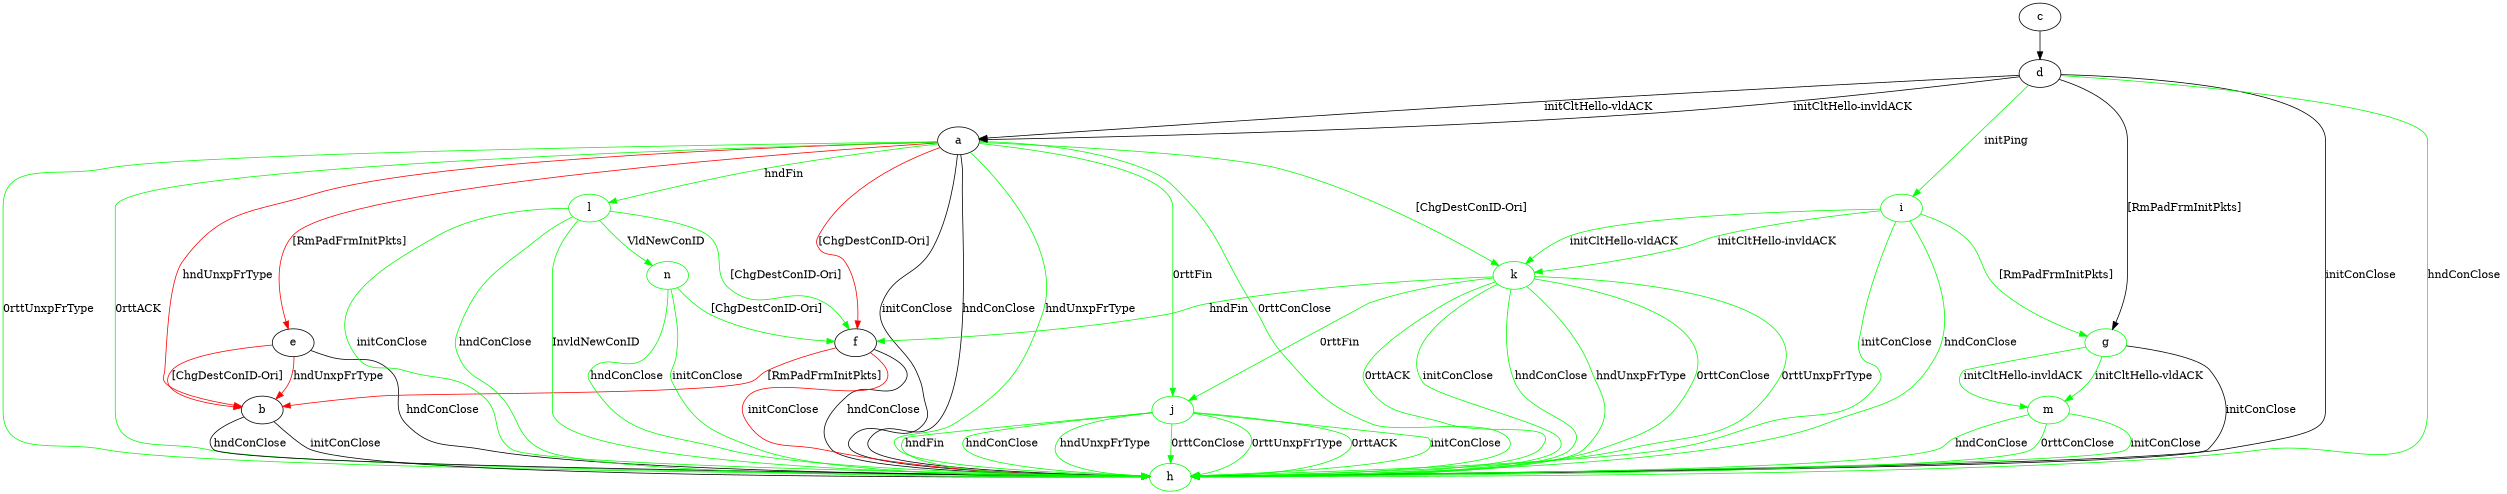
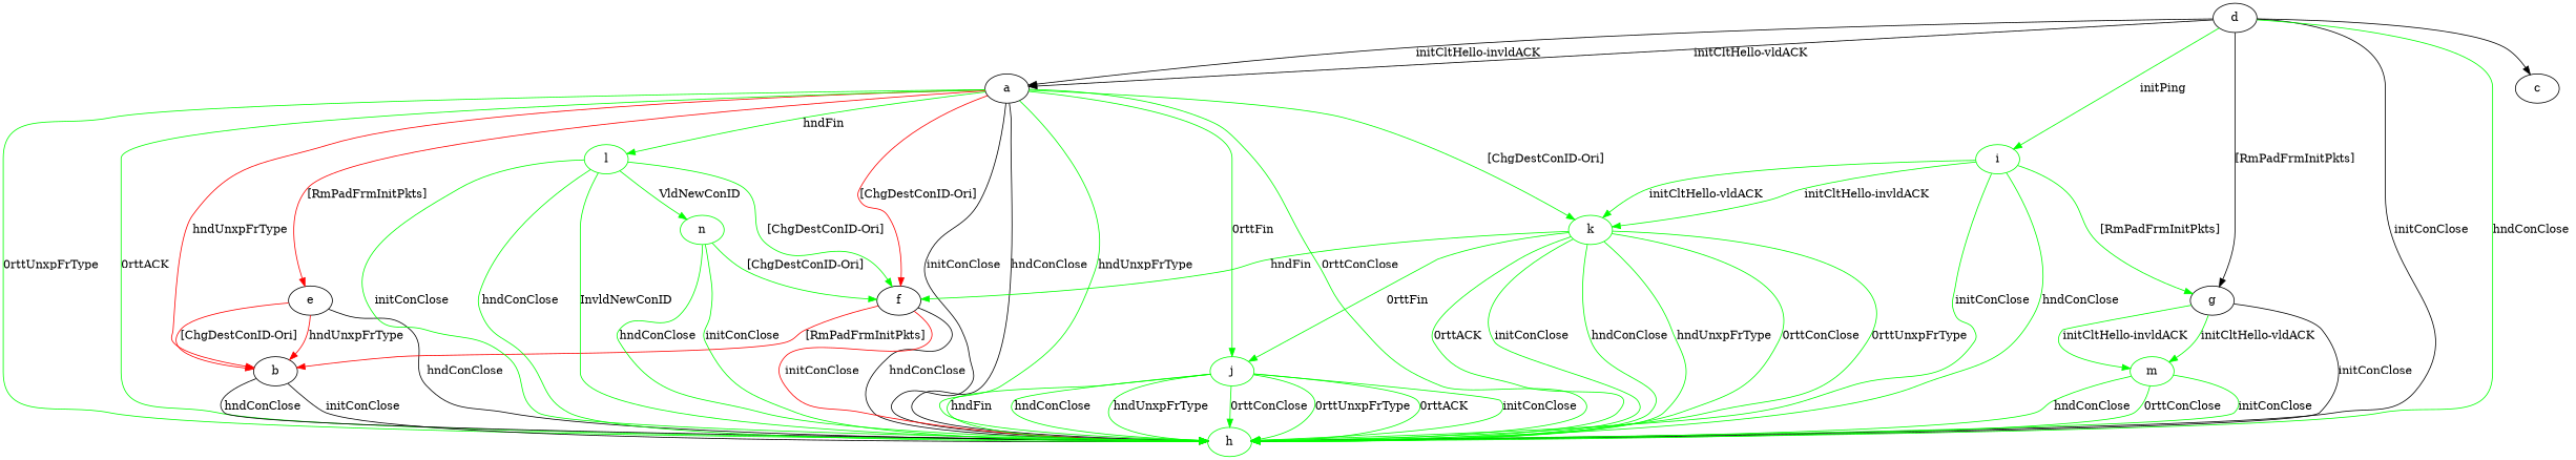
  digraph {
    fontname="DejaVu Serif"
    node [fontname="DejaVu Serif"]
    edge [color=green fontname="DejaVu Serif"]
    a
    b
    e
    f
    h [color=green]
    j [color=green]
    k [color=green]
    l [color=green]
    n [color=green]
    c
    d
-   g [color=green]
+   g
    i [color=green]
    m [color=green]
    a -> b [color=red label="hndUnxpFrType "]
    a -> e [color=red label="[RmPadFrmInitPkts] "]
    a -> f [color=red label="[ChgDestConID-Ori] "]
    a -> h [label="initConClose " color=""]
    a -> h [label="hndConClose " color=""]
    a -> h [label="hndUnxpFrType "]
    a -> h [label="0rttConClose "]
    a -> h [label="0rttUnxpFrType "]
    a -> h [label="0rttACK "]
    a -> j [label="0rttFin "]
    a -> k [label="[ChgDestConID-Ori] "]
    a -> l [label="hndFin "]
    b -> h [label="initConClose " color=""]
    b -> h [label="hndConClose " color=""]
    e -> b [color=red label="hndUnxpFrType "]
    e -> b [color=red label="[ChgDestConID-Ori] "]
    e -> h [label="hndConClose " color=""]
    f -> b [color=red label="[RmPadFrmInitPkts] "]
    f -> h [label="hndConClose " color=""]
    f -> h [color=red label="initConClose "]
    j -> h [label="initConClose "]
    j -> h [label="hndFin "]
    j -> h [label="hndConClose "]
    j -> h [label="hndUnxpFrType "]
    j -> h [label="0rttConClose "]
    j -> h [label="0rttUnxpFrType "]
    j -> h [label="0rttACK "]
    k -> f [label="hndFin "]
    k -> h [label="initConClose "]
    k -> h [label="hndConClose "]
    k -> h [label="hndUnxpFrType "]
    k -> h [label="0rttConClose "]
    k -> h [label="0rttUnxpFrType "]
    k -> h [label="0rttACK "]
    k -> j [label="0rttFin "]
    l -> f [label="[ChgDestConID-Ori] "]
    l -> h [label="initConClose "]
    l -> h [label="hndConClose "]
    l -> h [label="InvldNewConID "]
    l -> n [label="VldNewConID "]
    n -> f [label="[ChgDestConID-Ori] "]
    n -> h [label="initConClose "]
    n -> h [label="hndConClose "]
-   c -> d [color=""]
+   d -> c [color=""]
    d -> a [label="initCltHello-vldACK " color=""]
    d -> a [label="initCltHello-invldACK " color=""]
    d -> h [label="initConClose " color=""]
    d -> h [label="hndConClose "]
    d -> g [label="[RmPadFrmInitPkts] " color=""]
    d -> i [label="initPing "]
    g -> h [label="initConClose " color=""]
    g -> m [label="initCltHello-vldACK "]
    g -> m [label="initCltHello-invldACK "]
    i -> h [label="initConClose "]
    i -> h [label="hndConClose "]
    i -> k [label="initCltHello-vldACK "]
    i -> k [label="initCltHello-invldACK "]
    i -> g [label="[RmPadFrmInitPkts] "]
    m -> h [label="initConClose "]
    m -> h [label="hndConClose "]
    m -> h [label="0rttConClose "]
  }
